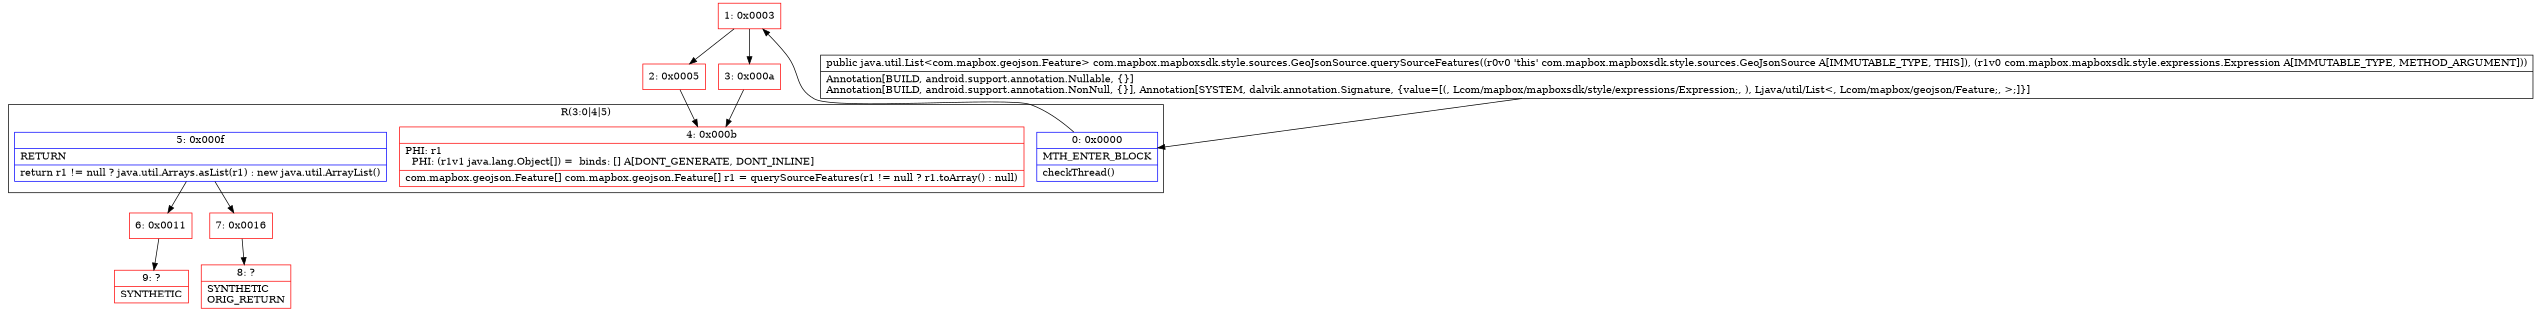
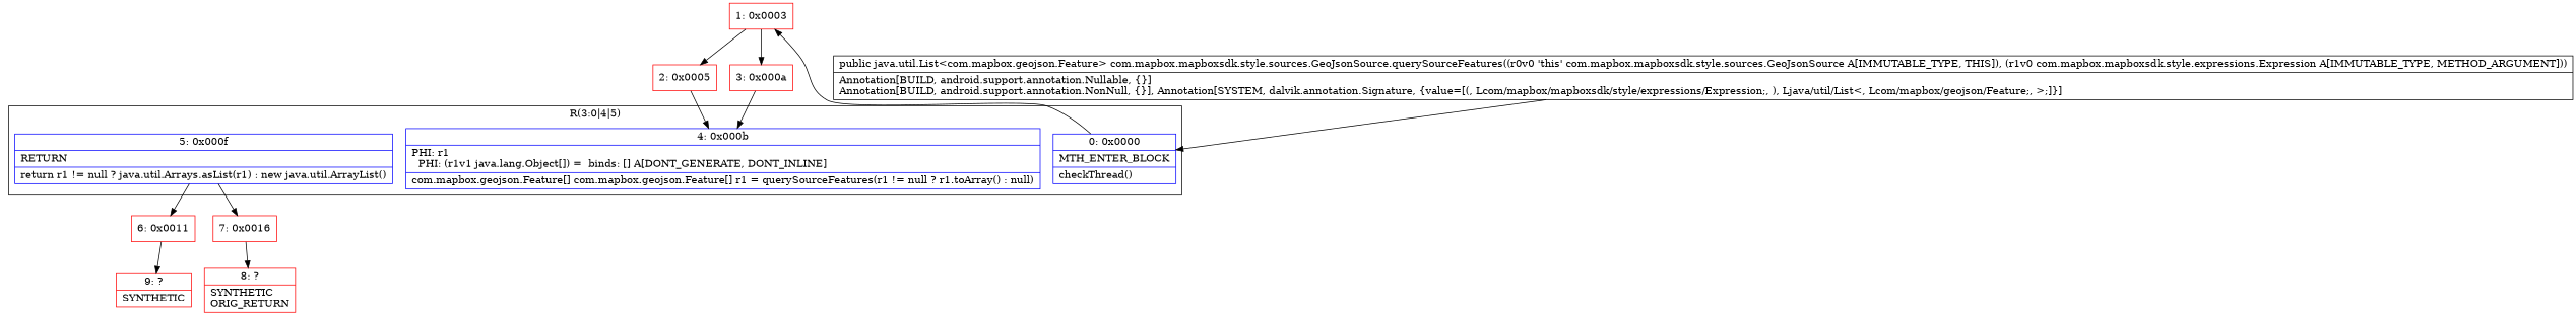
  digraph {
    node [color=red shape=record]
    n1 [color=blue label="{0\:\ 0x0000|MTH_ENTER_BLOCK\l|checkThread()\l}"]
-   n2 [label="{4\:\ 0x000b|PHI: r1 \l  PHI: (r1v1 java.lang.Object[]) =  binds: [] A[DONT_GENERATE, DONT_INLINE]\l|com.mapbox.geojson.Feature[] com.mapbox.geojson.Feature[] r1 = querySourceFeatures(r1 != null ? r1.toArray() : null)\l}"]
+   n2 [color=blue label="{4\:\ 0x000b|PHI: r1 \l  PHI: (r1v1 java.lang.Object[]) =  binds: [] A[DONT_GENERATE, DONT_INLINE]\l|com.mapbox.geojson.Feature[] com.mapbox.geojson.Feature[] r1 = querySourceFeatures(r1 != null ? r1.toArray() : null)\l}"]
    n3 [color=blue label="{5\:\ 0x000f|RETURN\l|return r1 != null ? java.util.Arrays.asList(r1) : new java.util.ArrayList()\l}"]
    n4 [label="{1\:\ 0x0003}"]
    n5 [label="{6\:\ 0x0011}"]
    n6 [label="{7\:\ 0x0016}"]
    n7 [label="{2\:\ 0x0005}"]
    n8 [label="{3\:\ 0x000a}"]
    n9 [label="{9\:\ ?|SYNTHETIC\l}"]
    n10 [label="{8\:\ ?|SYNTHETIC\lORIG_RETURN\l}"]
    n11 [label="{public java.util.List\<com.mapbox.geojson.Feature\> com.mapbox.mapboxsdk.style.sources.GeoJsonSource.querySourceFeatures((r0v0 'this' com.mapbox.mapboxsdk.style.sources.GeoJsonSource A[IMMUTABLE_TYPE, THIS]), (r1v0 com.mapbox.mapboxsdk.style.expressions.Expression A[IMMUTABLE_TYPE, METHOD_ARGUMENT]))  | Annotation[BUILD, android.support.annotation.Nullable, \{\}]\lAnnotation[BUILD, android.support.annotation.NonNull, \{\}], Annotation[SYSTEM, dalvik.annotation.Signature, \{value=[(, Lcom\/mapbox\/mapboxsdk\/style\/expressions\/Expression;, ), Ljava\/util\/List\<, Lcom\/mapbox\/geojson\/Feature;, \>;]\}]\l}" color=""]
    subgraph cluster_1 {
      label="R(3:0|4|5)"
      n1
      n2
      n3
    }
    n1 -> n4
    n3 -> n5
    n3 -> n6
    n4 -> n7
    n4 -> n8
    n5 -> n9
    n6 -> n10
    n7 -> n2
    n8 -> n2
    n11 -> n1
  }
